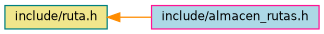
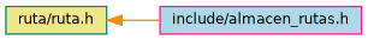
  digraph {
    rankdir=LR
    node [fontname=Helvetica fontsize=10 shape=record style=filled]
-   n1 [color=teal fillcolor=khaki fontcolor=black height=0.2 label="include/ruta.h" width=0.4]
+   n1 [color=teal fillcolor=khaki fontcolor=black height=0.2 label="ruta/ruta.h" width=0.4]
    n2 [color=deeppink fillcolor=lightblue height=0.2 label="include/almacen_rutas.h" width=0.4]
    n1 -> n2 [color=darkorange dir=back fontname=Helvetica fontsize=10 labelfontname=Helvetica labelfontsize=10 style=solid]
  }
